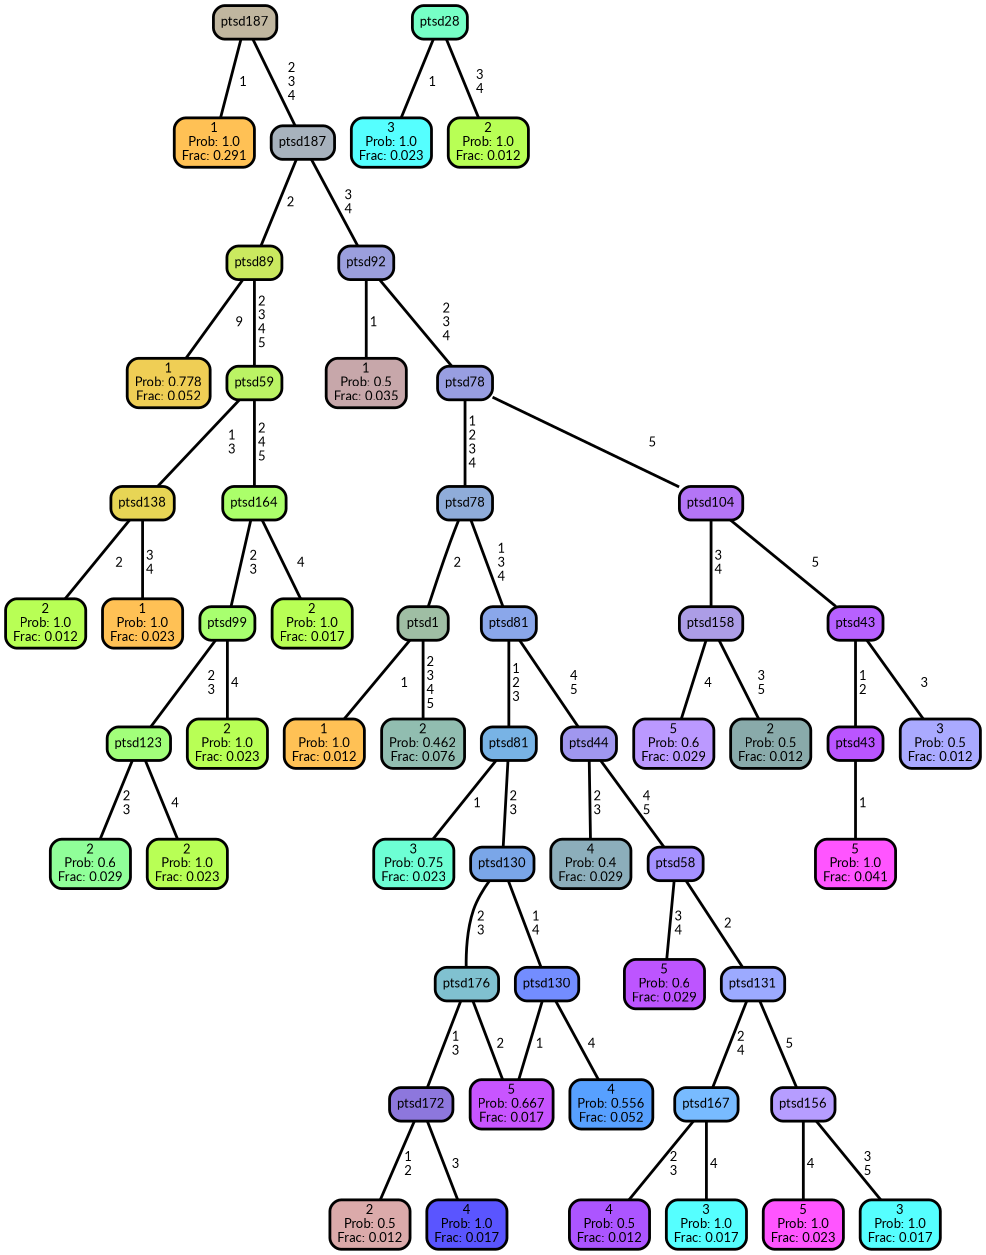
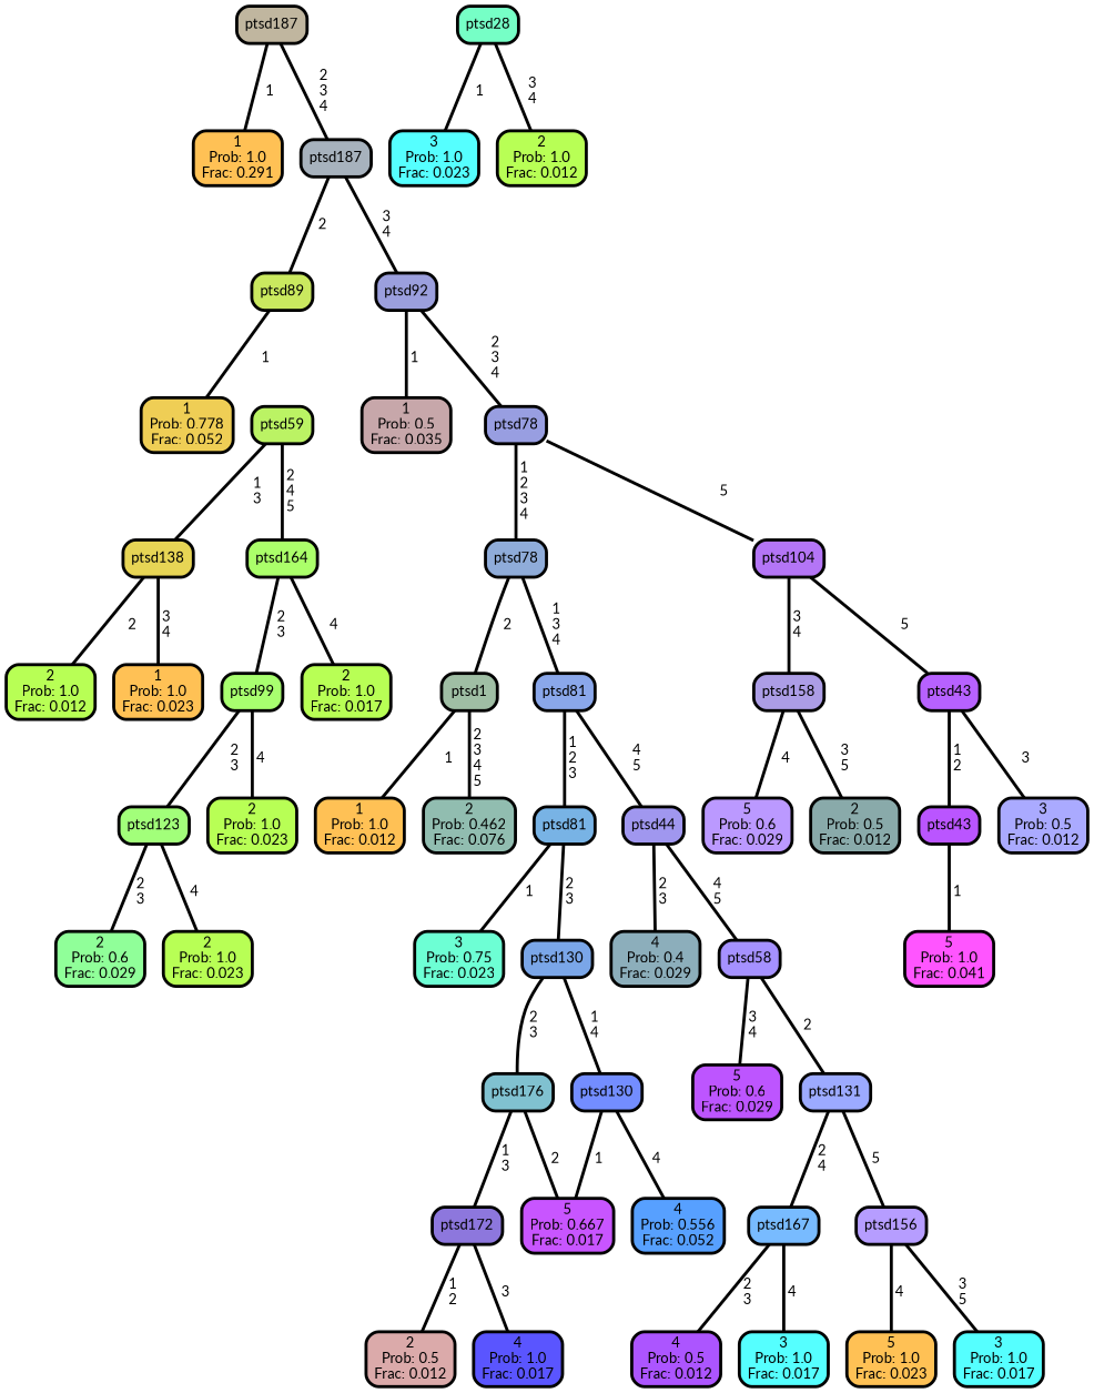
  graph {
    fontname=Lato
    ranksep="0 equally"
    splines=straight
    node [color=black fillcolor="#b8ff55" fontcolor=black fontname=Lato penwidth=3 shape=box style="filled, rounded"]
    edge [color=black fontname=Lato penwidth=3]
    n1 [fillcolor="#ffc155" label="1\nProb: 1.0\nFrac: 0.291"]
    n2 [fillcolor="#c0b69f" label=ptsd187]
    n3 [fillcolor="#a7b2bd" label=ptsd187]
    n4 [fillcolor="#cae95f" label=ptsd89]
    n5 [fillcolor="#9b9fdd" label=ptsd92]
    n6 [fillcolor="#efce55" label="1\nProb: 0.778\nFrac: 0.052"]
    n7 [fillcolor="#bbf364" label=ptsd59]
    n8 [fillcolor="#e7d555" label=ptsd138]
    n9 [fillcolor="#abff6a" label=ptsd164]
    n10 [label="2\nProb: 1.0\nFrac: 0.012"]
    n11 [fillcolor="#ffc155" label="1\nProb: 1.0\nFrac: 0.023"]
    n12 [fillcolor="#a8ff6f" label=ptsd99]
    n13 [label="2\nProb: 1.0\nFrac: 0.017"]
    n14 [fillcolor="#90ff99" label="2\nProb: 0.6\nFrac: 0.029"]
    n15 [fillcolor="#a2ff7a" label=ptsd123]
    n16 [label="2\nProb: 1.0\nFrac: 0.023"]
    n17 [label="2\nProb: 1.0\nFrac: 0.023"]
    n18 [fillcolor="#c7a7aa" label="1\nProb: 0.5\nFrac: 0.035"]
    n19 [fillcolor="#989ee1" label=ptsd78]
    n20 [fillcolor="#8facd9" label=ptsd78]
    n21 [fillcolor="#b475f6" label=ptsd104]
    n22 [fillcolor="#ffc155" label="1\nProb: 1.0\nFrac: 0.012"]
    n23 [fillcolor="#9fbea4" label=ptsd1]
    n24 [fillcolor="#91bdb0" label="2\nProb: 0.462\nFrac: 0.076"]
    n25 [fillcolor="#8aa7ea" label=ptsd81]
    n26 [fillcolor="#78b3e5" label=ptsd81]
    n27 [fillcolor="#a097ef" label=ptsd44]
    n28 [fillcolor="#6dffd4" label="3\nProb: 0.75\nFrac: 0.023"]
    n29 [fillcolor="#7aa6e8" label=ptsd130]
    n30 [fillcolor="#80c1d0" label=ptsd176]
    n31 [fillcolor="#738dff" label=ptsd130]
    n32 [fillcolor="#55ffff" label="3\nProb: 1.0\nFrac: 0.023"]
    n33 [fillcolor="#76ffc6" label=ptsd28]
    n34 [label="2\nProb: 1.0\nFrac: 0.012"]
    n35 [fillcolor="#8d77dd" label=ptsd172]
    n36 [fillcolor="#c855ff" label="5\nProb: 0.667\nFrac: 0.017"]
    n37 [fillcolor="#dbaaaa" label="2\nProb: 0.5\nFrac: 0.012"]
    n38 [fillcolor="#5a55ff" label="4\nProb: 1.0\nFrac: 0.017"]
    n39 [fillcolor="#57a0ff" label="4\nProb: 0.556\nFrac: 0.052"]
    n40 [fillcolor="#8caebb" label="4\nProb: 0.4\nFrac: 0.029"]
    n41 [fillcolor="#a591ff" label=ptsd58]
    n42 [fillcolor="#bd55ff" label="5\nProb: 0.6\nFrac: 0.029"]
    n43 [fillcolor="#9caaff" label=ptsd131]
    n44 [fillcolor="#78bbff" label=ptsd167]
    n45 [fillcolor="#b69dff" label=ptsd156]
    n46 [fillcolor="#ac55ff" label="4\nProb: 0.5\nFrac: 0.012"]
    n47 [fillcolor="#55ffff" label="3\nProb: 1.0\nFrac: 0.017"]
-   n48 [fillcolor="#ff55ff" label="5\nProb: 1.0\nFrac: 0.023"]
+   n48 [fillcolor="#ffc155" label="5\nProb: 1.0\nFrac: 0.023"]
    n49 [fillcolor="#55ffff" label="3\nProb: 1.0\nFrac: 0.017"]
    n50 [fillcolor="#ac9de6" label=ptsd158]
    n51 [fillcolor="#b761ff" label=ptsd43]
    n52 [fillcolor="#bb99ff" label="5\nProb: 0.6\nFrac: 0.029"]
    n53 [fillcolor="#89aaaa" label="2\nProb: 0.5\nFrac: 0.012"]
    n54 [fillcolor="#ba55ff" label=ptsd43]
    n55 [fillcolor="#aaaaff" label="3\nProb: 0.5\nFrac: 0.012"]
    n56 [fillcolor="#ff55ff" label="5\nProb: 1.0\nFrac: 0.041"]
    subgraph sub_1 {
      rank=same
    }
    n2 -- n1 [label=" 1"]
    n2 -- n3 [label=" 2\n 3\n 4"]
    n3 -- n4 [label=" 2"]
    n3 -- n5 [label=" 3\n 4"]
-   n4 -- n6 [label=" 9"]
-   n4 -- n7 [label=" 2\n 3\n 4\n 5"]
+   n4 -- n6 [label=" 1"]
    n5 -- n18 [label=" 1"]
    n5 -- n19 [label=" 2\n 3\n 4"]
    n7 -- n8 [label=" 1\n 3"]
    n7 -- n9 [label=" 2\n 4\n 5"]
    n8 -- n10 [label=" 2"]
    n8 -- n11 [label=" 3\n 4"]
    n9 -- n12 [label=" 2\n 3"]
    n9 -- n13 [label=" 4"]
    n12 -- n15 [label=" 2\n 3"]
    n12 -- n17 [label=" 4"]
    n15 -- n14 [label=" 2\n 3"]
    n15 -- n16 [label=" 4"]
    n19 -- n20 [label=" 1\n 2\n 3\n 4"]
    n19 -- n21 [label=" 5"]
    n20 -- n23 [label=" 2"]
    n20 -- n25 [label=" 1\n 3\n 4"]
    n21 -- n50 [label=" 3\n 4"]
    n21 -- n51 [label=" 5"]
    n23 -- n22 [label=" 1"]
    n23 -- n24 [label=" 2\n 3\n 4\n 5"]
    n25 -- n26 [label=" 1\n 2\n 3"]
    n25 -- n27 [label=" 4\n 5"]
    n26 -- n28 [label=" 1"]
    n26 -- n29 [label=" 2\n 3"]
    n27 -- n40 [label=" 2\n 3"]
    n27 -- n41 [label=" 4\n 5"]
    n29 -- n30 [label=" 2\n 3"]
    n29 -- n31 [label=" 1\n 4"]
    n30 -- n35 [label=" 1\n 3"]
    n30 -- n36 [label=" 2"]
    n31 -- n36 [label=" 1"]
    n31 -- n39 [label=" 4"]
    n33 -- n32 [label=" 1"]
    n33 -- n34 [label=" 3\n 4"]
    n35 -- n37 [label=" 1\n 2"]
    n35 -- n38 [label=" 3"]
    n41 -- n42 [label=" 3\n 4"]
    n41 -- n43 [label=" 2"]
    n43 -- n44 [label=" 2\n 4"]
    n43 -- n45 [label=" 5"]
    n44 -- n46 [label=" 2\n 3"]
    n44 -- n47 [label=" 4"]
    n45 -- n48 [label=" 4"]
    n45 -- n49 [label=" 3\n 5"]
    n50 -- n52 [label=" 4"]
    n50 -- n53 [label=" 3\n 5"]
    n51 -- n54 [label=" 1\n 2"]
    n51 -- n55 [label=" 3"]
    n54 -- n56 [label=" 1"]
  }
